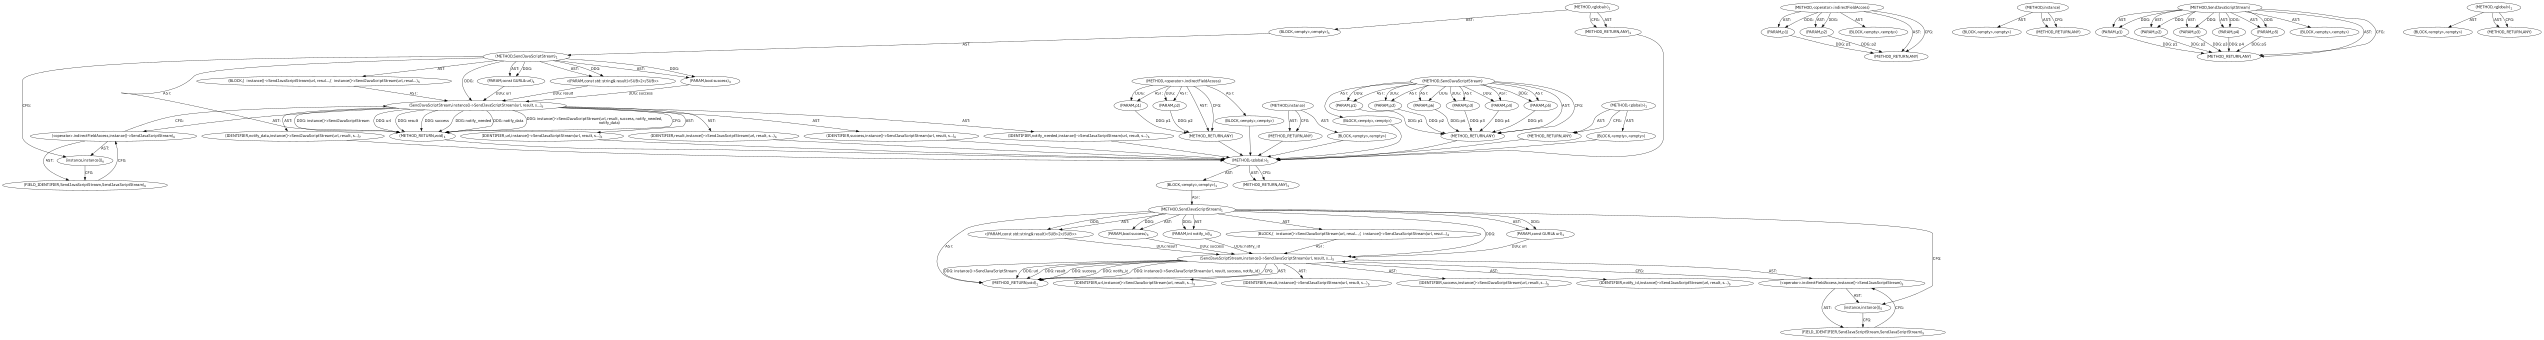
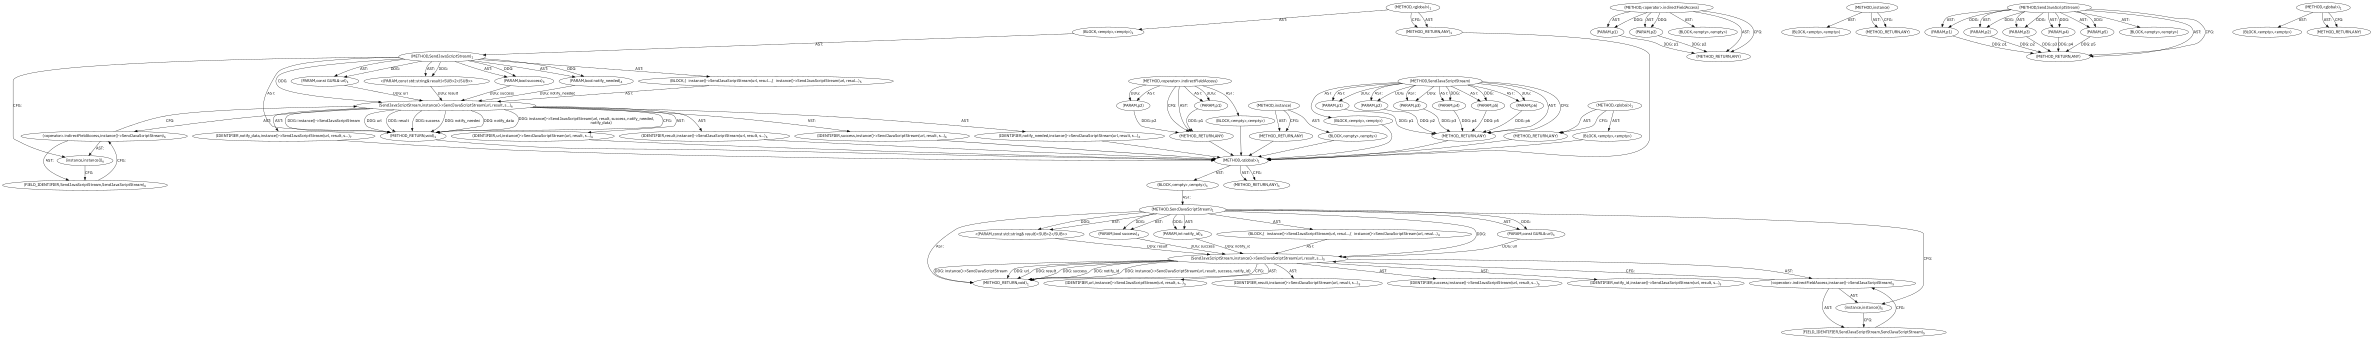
  digraph {
    fontname="IBM Plex Sans"
    node [fontname="IBM Plex Sans"]
    edge [fontname="IBM Plex Sans"]
    n1 [label=<(METHOD,&lt;global&gt;)<SUB>1</SUB>>]
    n2 [label=<(BLOCK,&lt;empty&gt;,&lt;empty&gt;)<SUB>1</SUB>>]
    n3 [label=<(METHOD_RETURN,ANY)<SUB>1</SUB>>]
    n4 [label=<(METHOD,SendJavaScriptStream)<SUB>1</SUB>>]
    n5 [label=<(METHOD,&lt;global&gt;)<SUB>1</SUB>>]
    n6 [label=<(PARAM,const GURL&amp; url)<SUB>1</SUB>>]
    n7 [label="<(PARAM,const std::string&amp; result)<SUB>2</SUB>>"]
    n8 [label=<(PARAM,bool success)<SUB>3</SUB>>]
+   n9 [label=<(PARAM,bool notify_needed)<SUB>4</SUB>>]
    n10 [label=<(BLOCK,{   instance()-&gt;SendJavaScriptStream(url, resul...,{   instance()-&gt;SendJavaScriptStream(url, resul...)<SUB>5</SUB>>]
    n11 [label=<(SendJavaScriptStream,instance()-&gt;SendJavaScriptStream(url, result, s...)<SUB>6</SUB>>]
    n12 [label=<(instance,instance())<SUB>6</SUB>>]
    n13 [label=<(METHOD_RETURN,void)<SUB>1</SUB>>]
    n14 [label=<(&lt;operator&gt;.indirectFieldAccess,instance()-&gt;SendJavaScriptStream)<SUB>6</SUB>>]
    n15 [label=<(IDENTIFIER,url,instance()-&gt;SendJavaScriptStream(url, result, s...)<SUB>6</SUB>>]
    n16 [label=<(IDENTIFIER,result,instance()-&gt;SendJavaScriptStream(url, result, s...)<SUB>6</SUB>>]
    n17 [label=<(IDENTIFIER,success,instance()-&gt;SendJavaScriptStream(url, result, s...)<SUB>6</SUB>>]
    n18 [label=<(IDENTIFIER,notify_needed,instance()-&gt;SendJavaScriptStream(url, result, s...)<SUB>6</SUB>>]
    n19 [label=<(IDENTIFIER,notify_data,instance()-&gt;SendJavaScriptStream(url, result, s...)<SUB>7</SUB>>]
    n20 [label=<(FIELD_IDENTIFIER,SendJavaScriptStream,SendJavaScriptStream)<SUB>6</SUB>>]
    n21 [label=<(BLOCK,&lt;empty&gt;,&lt;empty&gt;)<SUB>1</SUB>>]
    n22 [label=<(METHOD_RETURN,ANY)<SUB>1</SUB>>]
    n23 [label=<(METHOD,&lt;operator&gt;.indirectFieldAccess)>]
    n24 [label=<(PARAM,p1)>]
    n25 [label=<(PARAM,p2)>]
    n26 [label=<(BLOCK,&lt;empty&gt;,&lt;empty&gt;)>]
    n27 [label=<(METHOD_RETURN,ANY)>]
    n28 [label=<(METHOD,instance)>]
    n29 [label=<(BLOCK,&lt;empty&gt;,&lt;empty&gt;)>]
    n30 [label=<(METHOD_RETURN,ANY)>]
    n31 [label=<(METHOD,SendJavaScriptStream)>]
    n32 [label=<(PARAM,p1)>]
    n33 [label=<(PARAM,p2)>]
    n34 [label=<(PARAM,p3)>]
    n35 [label=<(PARAM,p4)>]
    n36 [label=<(PARAM,p5)>]
    n37 [label=<(PARAM,p6)>]
    n38 [label=<(BLOCK,&lt;empty&gt;,&lt;empty&gt;)>]
    n39 [label=<(METHOD_RETURN,ANY)>]
    n40 [label=<(METHOD,&lt;global&gt;)<SUB>1</SUB>>]
    n41 [label=<(BLOCK,&lt;empty&gt;,&lt;empty&gt;)>]
    n42 [label=<(METHOD_RETURN,ANY)>]
    n43 [label=<(METHOD,SendJavaScriptStream)<SUB>1</SUB>>]
    n44 [label=<(PARAM,const GURL&amp; url)<SUB>1</SUB>>]
    n45 [label="<(PARAM,const std::string&amp; result)<SUB>2</SUB>>"]
    n46 [label=<(PARAM,bool success)<SUB>3</SUB>>]
    n47 [label=<(PARAM,int notify_id)<SUB>4</SUB>>]
    n48 [label=<(BLOCK,{   instance()-&gt;SendJavaScriptStream(url, resul...,{   instance()-&gt;SendJavaScriptStream(url, resul...)<SUB>4</SUB>>]
    n49 [label=<(SendJavaScriptStream,instance()-&gt;SendJavaScriptStream(url, result, s...)<SUB>5</SUB>>]
    n50 [label=<(instance,instance())<SUB>5</SUB>>]
    n51 [label=<(METHOD_RETURN,void)<SUB>1</SUB>>]
    n52 [label=<(&lt;operator&gt;.indirectFieldAccess,instance()-&gt;SendJavaScriptStream)<SUB>5</SUB>>]
    n53 [label=<(IDENTIFIER,url,instance()-&gt;SendJavaScriptStream(url, result, s...)<SUB>5</SUB>>]
    n54 [label=<(IDENTIFIER,result,instance()-&gt;SendJavaScriptStream(url, result, s...)<SUB>5</SUB>>]
    n55 [label=<(IDENTIFIER,success,instance()-&gt;SendJavaScriptStream(url, result, s...)<SUB>5</SUB>>]
    n56 [label=<(IDENTIFIER,notify_id,instance()-&gt;SendJavaScriptStream(url, result, s...)<SUB>5</SUB>>]
    n57 [label=<(FIELD_IDENTIFIER,SendJavaScriptStream,SendJavaScriptStream)<SUB>5</SUB>>]
    n58 [label=<(METHOD,&lt;operator&gt;.indirectFieldAccess)>]
    n59 [label=<(PARAM,p1)>]
    n60 [label=<(PARAM,p2)>]
    n61 [label=<(BLOCK,&lt;empty&gt;,&lt;empty&gt;)>]
    n62 [label=<(METHOD_RETURN,ANY)>]
    n63 [label=<(METHOD,instance)>]
    n64 [label=<(BLOCK,&lt;empty&gt;,&lt;empty&gt;)>]
    n65 [label=<(METHOD_RETURN,ANY)>]
    n66 [label=<(METHOD,SendJavaScriptStream)>]
    n67 [label=<(PARAM,p1)>]
    n68 [label=<(PARAM,p2)>]
    n69 [label=<(PARAM,p3)>]
    n70 [label=<(PARAM,p4)>]
    n71 [label=<(PARAM,p5)>]
    n72 [label=<(BLOCK,&lt;empty&gt;,&lt;empty&gt;)>]
    n73 [label=<(METHOD_RETURN,ANY)>]
    n74 [label=<(METHOD,&lt;global&gt;)<SUB>1</SUB>>]
    n75 [label=<(BLOCK,&lt;empty&gt;,&lt;empty&gt;)>]
    n76 [label=<(METHOD_RETURN,ANY)>]
    n1 -> n2 [label="AST: "]
    n1 -> n3 [label="AST: "]
    n1 -> n3 [label="CFG: "]
    n2 -> n4 [label="AST: "]
    n3 -> n5
    n4 -> n6 [label="AST: "]
    n4 -> n6 [label="DDG: "]
    n4 -> n7 [label="AST: "]
    n4 -> n7 [label="DDG: "]
    n4 -> n8 [label="AST: "]
    n4 -> n8 [label="DDG: "]
+   n4 -> n9 [label="AST: "]
+   n4 -> n9 [label="DDG: "]
    n4 -> n10 [label="AST: "]
    n4 -> n11 [label="DDG: "]
    n4 -> n12 [label="CFG: "]
    n4 -> n13 [label="AST: "]
    n5 -> n21 [label="AST: "]
    n5 -> n22 [label="AST: "]
    n5 -> n22 [label="CFG: "]
    n6 -> n11 [label="DDG: url"]
    n7 -> n11 [label="DDG: result"]
    n8 -> n11 [label="DDG: success"]
+   n9 -> n11 [label="DDG: notify_needed"]
    n10 -> n11 [label="AST: "]
    n11 -> n13 [label="CFG: "]
    n11 -> n13 [label="DDG: instance()-&gt;SendJavaScriptStream"]
    n11 -> n13 [label="DDG: url"]
    n11 -> n13 [label="DDG: result"]
    n11 -> n13 [label="DDG: success"]
    n11 -> n13 [label="DDG: notify_needed"]
    n11 -> n13 [label="DDG: notify_data"]
    n11 -> n13 [label="DDG: instance()-&gt;SendJavaScriptStream(url, result, success, notify_needed,\n                                   notify_data)"]
    n11 -> n14 [label="AST: "]
    n11 -> n15 [label="AST: "]
    n11 -> n16 [label="AST: "]
    n11 -> n17 [label="AST: "]
    n11 -> n18 [label="AST: "]
    n11 -> n19 [label="AST: "]
    n12 -> n20 [label="CFG: "]
    n13 -> n5
    n14 -> n11 [label="CFG: "]
    n14 -> n12 [label="AST: "]
    n14 -> n20 [label="AST: "]
    n15 -> n5
    n16 -> n5
    n17 -> n5
    n18 -> n5
    n19 -> n5
    n20 -> n14 [label="CFG: "]
    n21 -> n43 [label="AST: "]
    n23 -> n24 [label="AST: "]
    n23 -> n24 [label="DDG: "]
    n23 -> n25 [label="AST: "]
    n23 -> n25 [label="DDG: "]
    n23 -> n26 [label="AST: "]
    n23 -> n27 [label="AST: "]
    n23 -> n27 [label="CFG: "]
    n24 -> n27 [label="DDG: p1"]
    n25 -> n27 [label="DDG: p2"]
    n26 -> n5
    n27 -> n5
    n28 -> n29 [label="AST: "]
    n28 -> n30 [label="AST: "]
    n28 -> n30 [label="CFG: "]
    n29 -> n5
    n30 -> n5
    n31 -> n32 [label="AST: "]
    n31 -> n32 [label="DDG: "]
    n31 -> n33 [label="AST: "]
    n31 -> n33 [label="DDG: "]
    n31 -> n34 [label="AST: "]
    n31 -> n34 [label="DDG: "]
    n31 -> n35 [label="AST: "]
    n31 -> n35 [label="DDG: "]
    n31 -> n36 [label="AST: "]
    n31 -> n36 [label="DDG: "]
    n31 -> n37 [label="AST: "]
    n31 -> n37 [label="DDG: "]
    n31 -> n38 [label="AST: "]
    n31 -> n39 [label="AST: "]
    n31 -> n39 [label="CFG: "]
    n32 -> n39 [label="DDG: p1"]
    n33 -> n39 [label="DDG: p2"]
    n34 -> n39 [label="DDG: p3"]
    n35 -> n39 [label="DDG: p4"]
    n36 -> n39 [label="DDG: p5"]
    n37 -> n39 [label="DDG: p6"]
    n38 -> n5
    n39 -> n5
    n40 -> n41 [label="AST: "]
    n40 -> n42 [label="AST: "]
    n40 -> n42 [label="CFG: "]
    n41 -> n5
    n42 -> n5
    n43 -> n44 [label="AST: "]
    n43 -> n44 [label="DDG: "]
    n43 -> n45 [label="AST: "]
    n43 -> n45 [label="DDG: "]
    n43 -> n46 [label="AST: "]
    n43 -> n46 [label="DDG: "]
    n43 -> n47 [label="AST: "]
    n43 -> n47 [label="DDG: "]
    n43 -> n48 [label="AST: "]
    n43 -> n49 [label="DDG: "]
    n43 -> n50 [label="CFG: "]
    n43 -> n51 [label="AST: "]
    n44 -> n49 [label="DDG: url"]
    n45 -> n49 [label="DDG: result"]
    n46 -> n49 [label="DDG: success"]
    n47 -> n49 [label="DDG: notify_id"]
    n48 -> n49 [label="AST: "]
    n49 -> n51 [label="CFG: "]
    n49 -> n51 [label="DDG: instance()-&gt;SendJavaScriptStream"]
    n49 -> n51 [label="DDG: url"]
    n49 -> n51 [label="DDG: result"]
    n49 -> n51 [label="DDG: success"]
    n49 -> n51 [label="DDG: notify_id"]
    n49 -> n51 [label="DDG: instance()-&gt;SendJavaScriptStream(url, result, success, notify_id)"]
    n49 -> n52 [label="AST: "]
    n49 -> n53 [label="AST: "]
    n49 -> n54 [label="AST: "]
    n49 -> n55 [label="AST: "]
    n49 -> n56 [label="AST: "]
    n50 -> n57 [label="CFG: "]
    n52 -> n49 [label="CFG: "]
    n52 -> n50 [label="AST: "]
    n52 -> n57 [label="AST: "]
    n57 -> n52 [label="CFG: "]
    n58 -> n59 [label="AST: "]
    n58 -> n59 [label="DDG: "]
    n58 -> n60 [label="AST: "]
    n58 -> n60 [label="DDG: "]
    n58 -> n61 [label="AST: "]
    n58 -> n62 [label="AST: "]
    n58 -> n62 [label="CFG: "]
    n59 -> n62 [label="DDG: p1"]
    n60 -> n62 [label="DDG: p2"]
    n63 -> n64 [label="AST: "]
    n63 -> n65 [label="AST: "]
    n63 -> n65 [label="CFG: "]
    n66 -> n67 [label="AST: "]
    n66 -> n67 [label="DDG: "]
    n66 -> n68 [label="AST: "]
    n66 -> n68 [label="DDG: "]
    n66 -> n69 [label="AST: "]
    n66 -> n69 [label="DDG: "]
    n66 -> n70 [label="AST: "]
    n66 -> n70 [label="DDG: "]
    n66 -> n71 [label="AST: "]
    n66 -> n71 [label="DDG: "]
    n66 -> n72 [label="AST: "]
    n66 -> n73 [label="AST: "]
    n66 -> n73 [label="CFG: "]
    n67 -> n73 [label="DDG: p1"]
    n68 -> n73 [label="DDG: p2"]
    n69 -> n73 [label="DDG: p3"]
    n70 -> n73 [label="DDG: p4"]
    n71 -> n73 [label="DDG: p5"]
    n74 -> n75 [label="AST: "]
    n74 -> n76 [label="AST: "]
    n74 -> n76 [label="CFG: "]
  }
